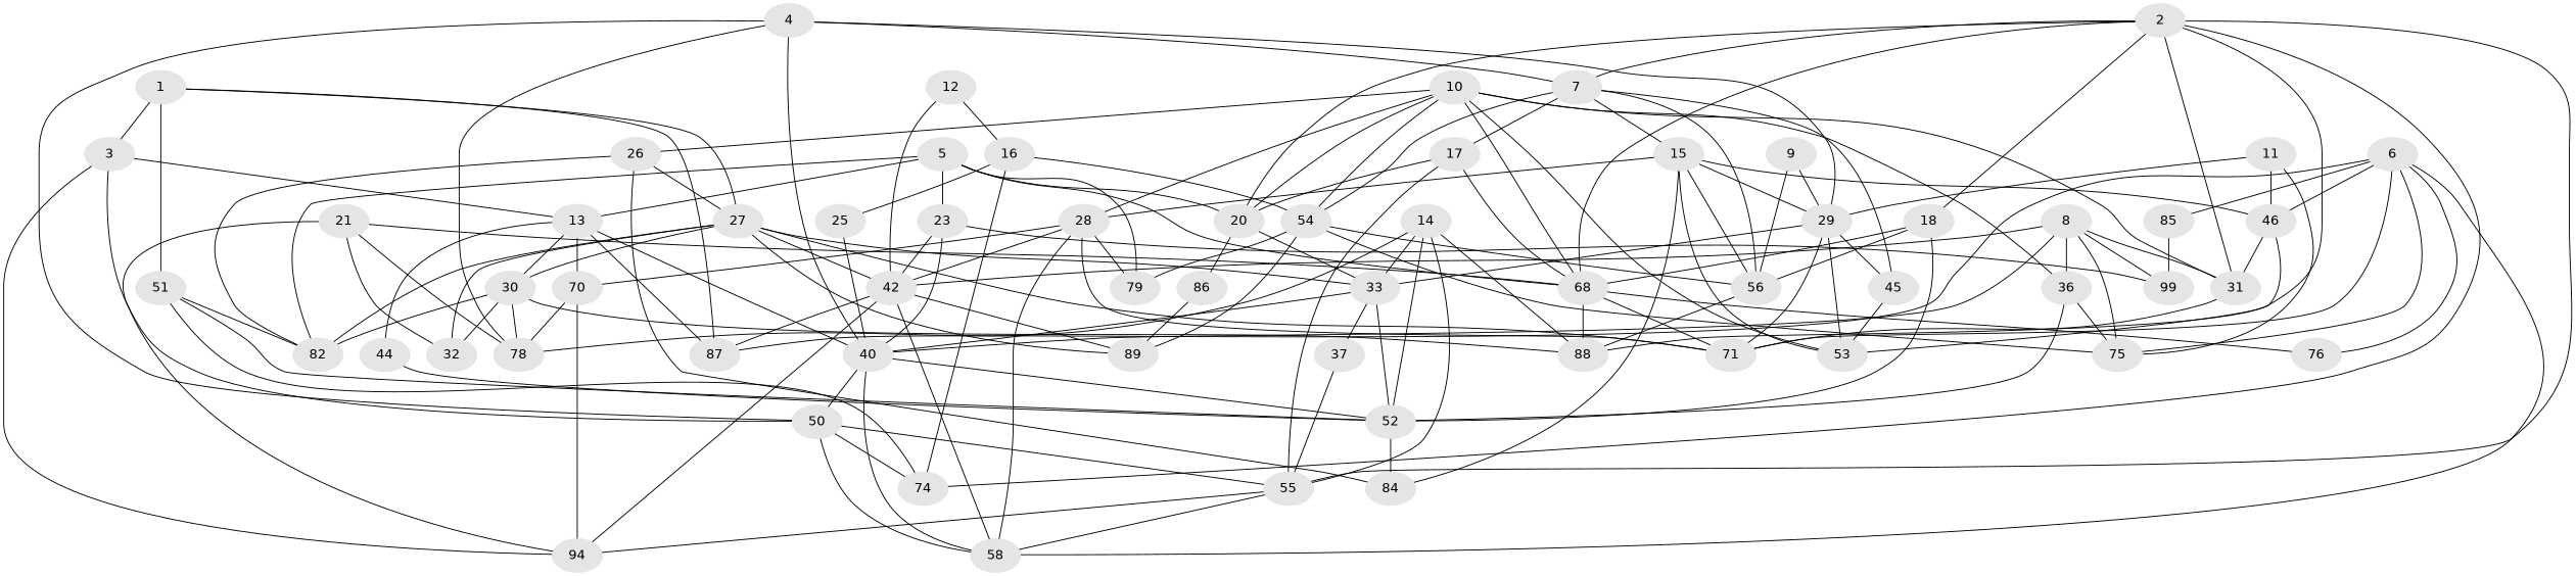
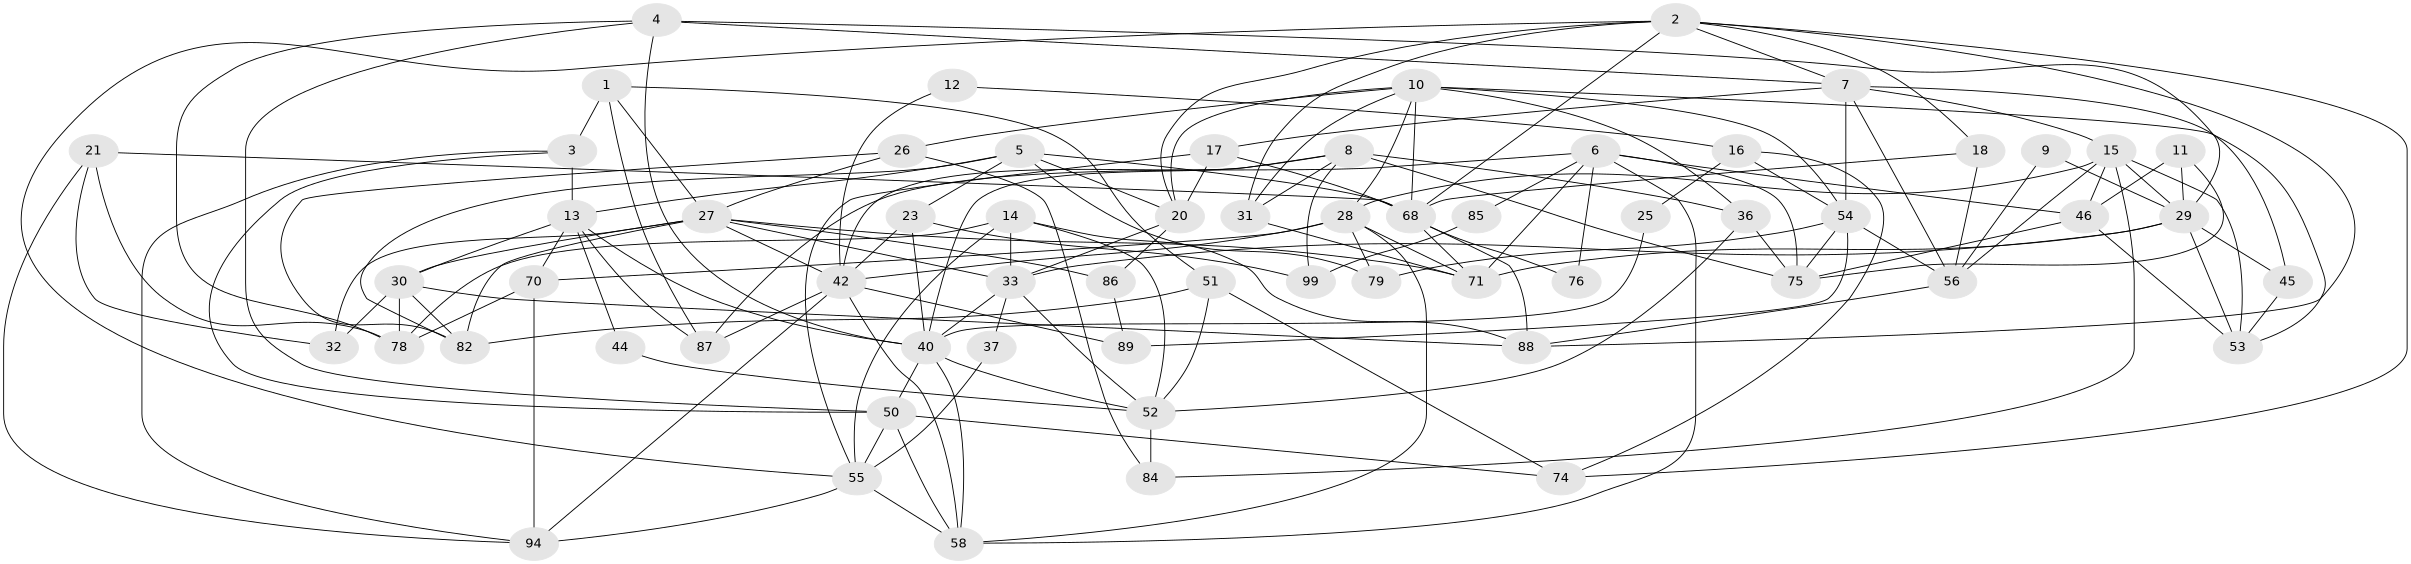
  graph {
    fontname="DejaVu Sans"
    node [color=gray90 fontname="DejaVu Sans" style=filled]
    edge [fontname="DejaVu Sans"]
    1 [super="+19"]
    3 [super="+62"]
    27 [super="+97"]
    51 [super="+67"]
    87
    13 [super="+64"]
    50 [super="+61"]
    94
    82 [super="+90"]
    71 [super="+101"]
    42 [super="+72"]
    30 [super="+83"]
    33 [super="+66"]
    86
    32
    74
    52 [super="+69"]
    2 [super="+92"]
    7 [super="+22"]
    18
    20 [super="+93"]
    31 [super="+43"]
    55 [super="+91"]
    68 [super="+98"]
    88
    15 [super="+47"]
    17 [super="+34"]
    45
    54 [super="+81"]
    56 [super="+59"]
    58 [super="+77"]
    76
    40 [super="+41"]
    44
    70 [super="+96"]
    21 [super="+48"]
    78
    4 [super="+100"]
    29 [super="+63"]
    53
    5 [super="+65"]
    23 [super="+38"]
    79
    99
    6 [super="+24"]
    46 [super="+95"]
    75
    85
    28 [super="+35"]
    84
    89
    8 [super="+80"]
    36
    9
    10 [super="+49"]
    26 [super="+73"]
    11 [super="+57"]
    12
    16
    25
    14 [super="+60"]
    37
    1 -- 3 [weight=2]
    1 -- 27
    1 -- 51
    1 -- 87
    3 -- 13
    3 -- 50 [weight=2]
    3 -- 94
    27 -- 82
    27 -- 71
    27 -- 42
    27 -- 30
    27 -- 33
-   27 -- 89
+   27 -- 86
    27 -- 32
    51 -- 82
    51 -- 74
    51 -- 52
    13 -- 87
    13 -- 30
    13 -- 40
    13 -- 44
    13 -- 70
    50 -- 74
    50 -- 55
    50 -- 58
    42 -- 87
    42 -- 94
    42 -- 58
    42 -- 89
    30 -- 82
    30 -- 32
    30 -- 88
    30 -- 78
    33 -- 52
    33 -- 40
    33 -- 37 [weight=2]
    86 -- 89
    52 -- 84
    2 -- 74
    2 -- 7
    2 -- 18
    2 -- 20
    2 -- 31
    2 -- 55
    2 -- 68
    2 -- 88
    7 -- 15
    7 -- 17
    7 -- 45
    7 -- 54
    7 -- 56
-   18 -- 52
    18 -- 68
    18 -- 56
    20 -- 33
    20 -- 86
    31 -- 71
    55 -- 94
    55 -- 58
    68 -- 71
    68 -- 88
    68 -- 76
    15 -- 56
    15 -- 29
    15 -- 53
    15 -- 46
    15 -- 28
    15 -- 84
    17 -- 20
    17 -- 55
    17 -- 68
    45 -- 53
    54 -- 56
    54 -- 79
    54 -- 75
    54 -- 89
    56 -- 88
    40 -- 50
    40 -- 52
    40 -- 58
    44 -- 52
    70 -- 94
    70 -- 78
    21 -- 94
    21 -- 32
    21 -- 68
    21 -- 78
    4 -- 50
    4 -- 7
    4 -- 40
    4 -- 78
    4 -- 29
    29 -- 71
    29 -- 33
    29 -- 45
    29 -- 53
    5 -- 13
    5 -- 82
    5 -- 20
    5 -- 68
    5 -- 23
    5 -- 79
    23 -- 42
    23 -- 40
    23 -- 99
    6 -- 87
    6 -- 71
    6 -- 58
    6 -- 76
    6 -- 46
    6 -- 75
    6 -- 85
    46 -- 53
-   46 -- 31
+   46 -- 75
    85 -- 99
    28 -- 71
    28 -- 42
    28 -- 58
    28 -- 70
    28 -- 79
    8 -- 42 [weight=2]
    8 -- 31
    8 -- 40
    8 -- 99
    8 -- 75
    8 -- 36
    36 -- 52
    36 -- 75
    9 -- 56
    9 -- 29
    10 -- 20
    10 -- 31
    10 -- 68
    10 -- 54
    10 -- 53
    10 -- 28
    10 -- 36
    10 -- 26
    26 -- 27
    26 -- 82
    26 -- 84
    11 -- 29
    11 -- 46
    11 -- 75
    12 -- 42
    12 -- 16
    16 -- 74
    16 -- 54
    16 -- 25
    25 -- 40
    14 -- 33
    14 -- 52
    14 -- 55
    14 -- 88
    14 -- 78
    37 -- 55
  }
